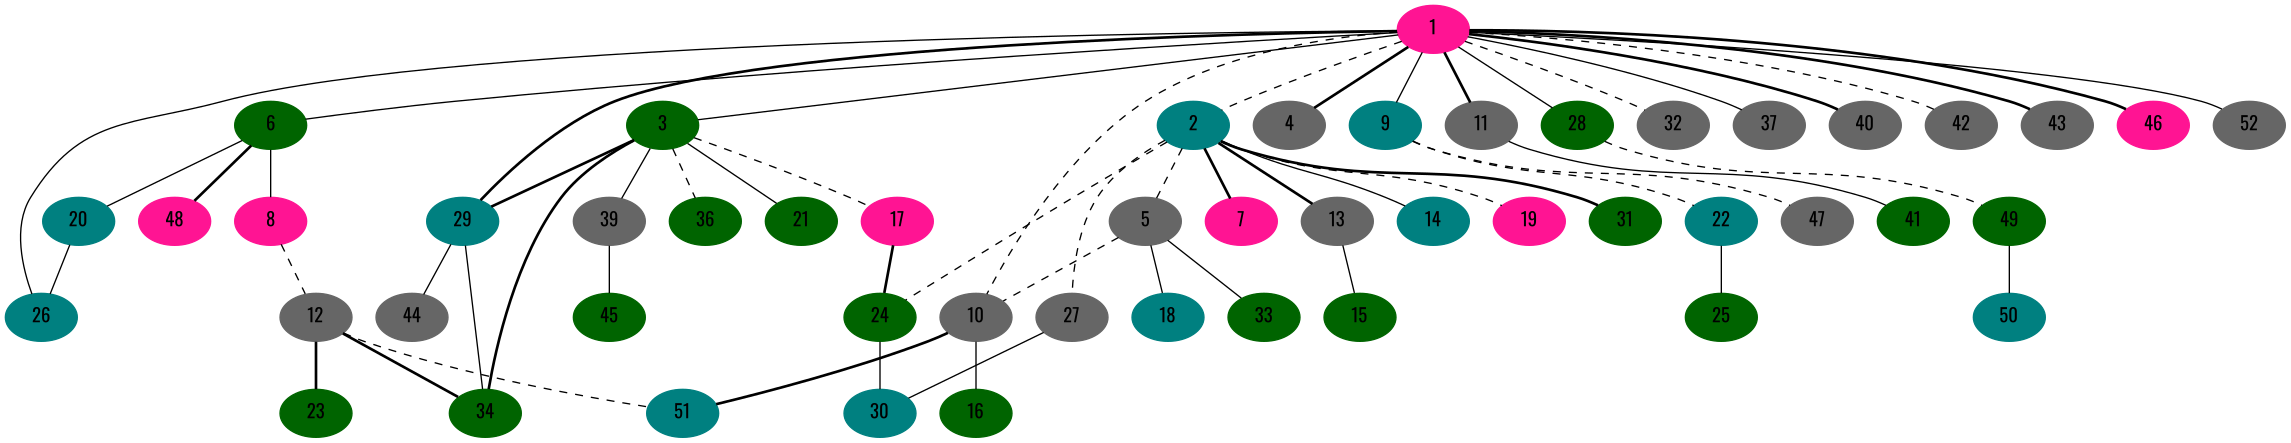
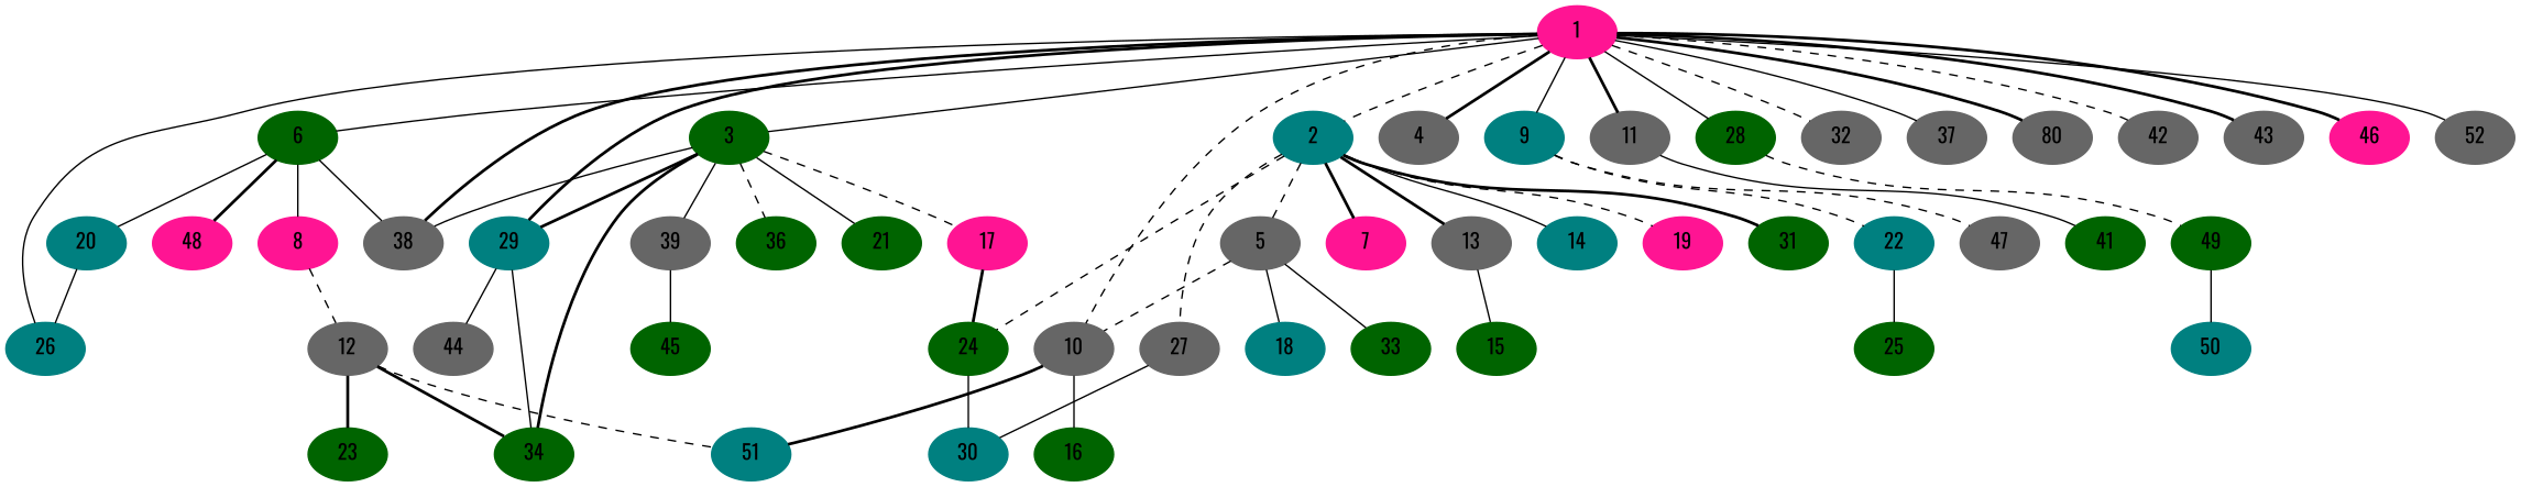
  graph {
    fontname=Oswald
    node [color=gray40 fontname=Oswald style=filled]
    edge [fontname=Oswald style=solid]
    1 [color=deeppink]
    2 [color=teal]
    3 [color=darkgreen]
    4
    6 [color=darkgreen]
    9 [color=teal]
    10
    11
    26 [color=teal]
    28 [color=darkgreen]
    29 [color=teal]
    32
    37
-   40
+   38
+   40 [label=80]
    42
    43
    46 [color=deeppink]
    52
    5
    7 [color=deeppink]
    13
    14 [color=teal]
    19 [color=deeppink]
    24 [color=darkgreen]
    27
    31 [color=darkgreen]
    17 [color=deeppink]
    21 [color=darkgreen]
    34 [color=darkgreen]
    36 [color=darkgreen]
    39
    8 [color=deeppink]
    20 [color=teal]
    48 [color=deeppink]
    22 [color=teal]
    47
    16 [color=darkgreen]
    51 [color=teal]
    41 [color=darkgreen]
    49 [color=darkgreen]
    44
    18 [color=teal]
    33 [color=darkgreen]
    15 [color=darkgreen]
    30 [color=teal]
    45 [color=darkgreen]
    12
    23 [color=darkgreen]
    25 [color=darkgreen]
    50 [color=teal]
    1 -- 2 [style=dashed]
    1 -- 3
    1 -- 4 [style=bold]
    1 -- 6
    1 -- 9
    1 -- 10 [style=dashed]
    1 -- 11 [style=bold]
    1 -- 26
    1 -- 28
    1 -- 29 [style=bold]
    1 -- 32 [style=dashed]
    1 -- 37
+   1 -- 38 [style=bold]
    1 -- 40 [style=bold]
    1 -- 42 [style=dashed]
    1 -- 43 [style=bold]
    1 -- 46 [style=bold]
    1 -- 52
    2 -- 5 [style=dashed]
    2 -- 7 [style=bold]
    2 -- 13 [style=bold]
    2 -- 14
    2 -- 19 [style=dashed]
    2 -- 24 [style=dashed]
    2 -- 27 [style=dashed]
    2 -- 31 [style=bold]
    3 -- 29 [style=bold]
+   3 -- 38
    3 -- 17 [style=dashed]
    3 -- 21
    3 -- 34 [style=bold]
    3 -- 36 [style=dashed]
    3 -- 39
+   6 -- 38
    6 -- 8
    6 -- 20
    6 -- 48 [style=bold]
    9 -- 22 [style=dashed]
    9 -- 47 [style=dashed]
    10 -- 16
    10 -- 51 [style=bold]
    11 -- 41
    28 -- 49 [style=dashed]
    29 -- 34
    29 -- 44
    5 -- 10 [style=dashed]
    5 -- 18
    5 -- 33
    13 -- 15
    24 -- 30
    27 -- 30
    17 -- 24 [style=bold]
    39 -- 45
    8 -- 12 [style=dashed]
    20 -- 26
    22 -- 25
    49 -- 50
    12 -- 34 [style=bold]
    12 -- 51 [style=dashed]
    12 -- 23 [style=bold]
  }
